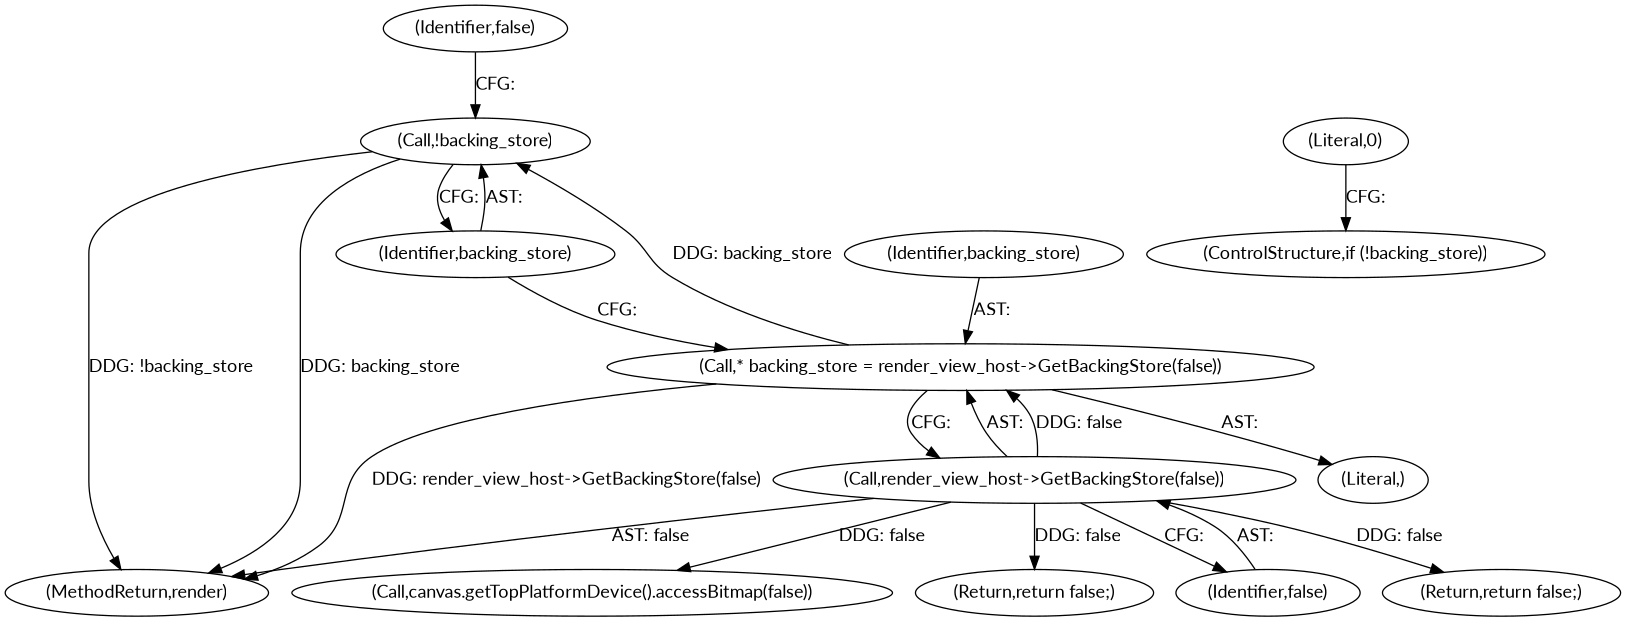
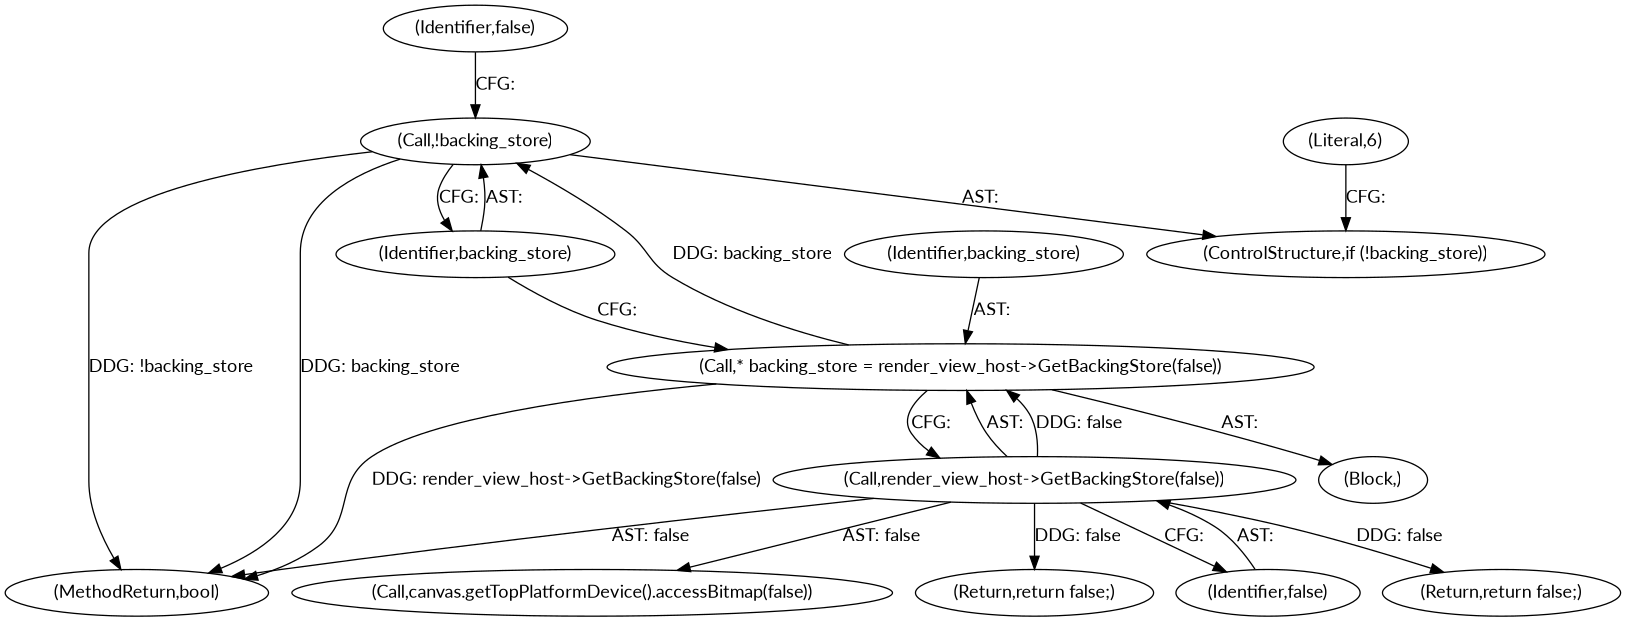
  digraph {
    fontname=Lato
    node [fontname=Lato]
    edge [fontname=Lato]
    n1 [label="(Call,!backing_store)"]
-   n2 [label="(MethodReturn,render)"]
+   n2 [label="(MethodReturn,bool)"]
    n3 [label="(ControlStructure,if (!backing_store))"]
    n4 [label="(Identifier,backing_store)"]
    n5 [label="(Call,* backing_store = render_view_host->GetBackingStore(false))"]
    n6 [label="(Call,render_view_host->GetBackingStore(false))"]
-   n7 [label="(Literal,)"]
+   n7 [label="(Block,)"]
    n8 [label="(Call,canvas.getTopPlatformDevice().accessBitmap(false))"]
    n9 [label="(Return,return false;)"]
    n10 [label="(Identifier,false)"]
    n11 [label="(Return,return false;)"]
-   n12 [label="(Literal,0)"]
+   n12 [label="(Literal,6)"]
    n13 [label="(Identifier,false)"]
    n14 [label="(Identifier,backing_store)"]
    n1 -> n2 [label="DDG: !backing_store"]
    n1 -> n2 [label="DDG: backing_store"]
+   n1 -> n3 [label="AST: "]
    n1 -> n4 [label="CFG: "]
    n4 -> n1 [label="AST: "]
    n4 -> n5 [label="CFG: "]
    n5 -> n1 [label="DDG: backing_store"]
    n5 -> n2 [label="DDG: render_view_host->GetBackingStore(false)"]
    n5 -> n6 [label="CFG: "]
    n5 -> n7 [label="AST: "]
    n6 -> n2 [label="AST: false"]
    n6 -> n5 [label="AST: "]
    n6 -> n5 [label="DDG: false"]
-   n6 -> n8 [label="DDG: false"]
+   n6 -> n8 [label="AST: false"]
    n6 -> n9 [label="DDG: false"]
    n6 -> n10 [label="CFG: "]
    n6 -> n11 [label="DDG: false"]
    n10 -> n6 [label="AST: "]
    n12 -> n3 [label="CFG: "]
    n13 -> n1 [label="CFG: "]
    n14 -> n5 [label="AST: "]
  }
